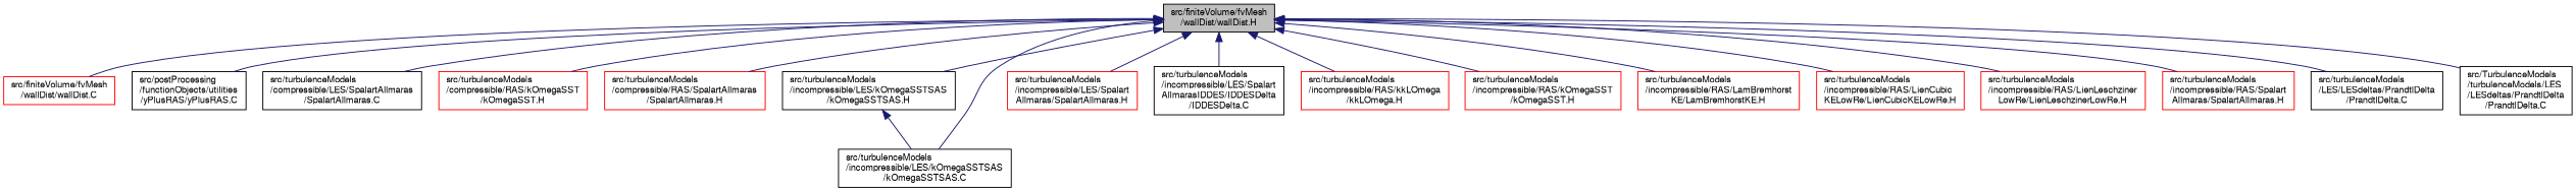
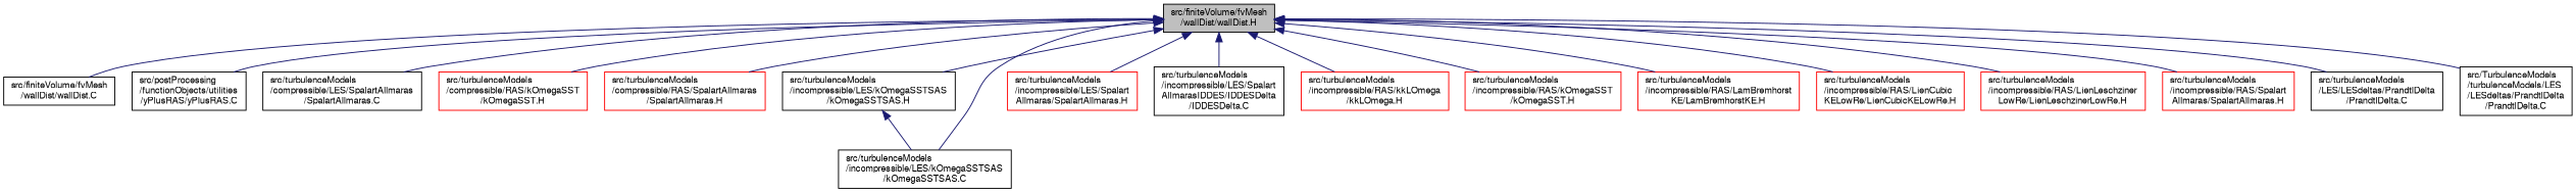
  digraph {
    node [color=black fontname=FreeSans fontsize=10 shape=record]
    edge [color=midnightblue dir=back fontname=FreeSans fontsize=10 labelfontname=FreeSans labelfontsize=10 style=solid]
    n1 [fillcolor=grey75 fontcolor=black height=0.2 label="src/finiteVolume/fvMesh\l/wallDist/wallDist.H" style=filled width=0.4]
-   n2 [color=red height=0.2 label="src/finiteVolume/fvMesh\l/wallDist/wallDist.C" width=0.4]
+   n2 [height=0.2 label="src/finiteVolume/fvMesh\l/wallDist/wallDist.C" width=0.4]
    n3 [height=0.2 label="src/postProcessing\l/functionObjects/utilities\l/yPlusRAS/yPlusRAS.C" width=0.4]
    n4 [height=0.2 label="src/turbulenceModels\l/compressible/LES/SpalartAllmaras\l/SpalartAllmaras.C" width=0.4]
    n5 [color=red height=0.2 label="src/turbulenceModels\l/compressible/RAS/kOmegaSST\l/kOmegaSST.H" width=0.4]
    n6 [color=red height=0.2 label="src/turbulenceModels\l/compressible/RAS/SpalartAllmaras\l/SpalartAllmaras.H" width=0.4]
    n7 [height=0.2 label="src/turbulenceModels\l/incompressible/LES/kOmegaSSTSAS\l/kOmegaSSTSAS.H" width=0.4]
    n8 [height=0.2 label="src/turbulenceModels\l/incompressible/LES/kOmegaSSTSAS\l/kOmegaSSTSAS.C" width=0.4]
    n9 [color=red height=0.2 label="src/turbulenceModels\l/incompressible/LES/Spalart\lAllmaras/SpalartAllmaras.H" width=0.4]
    n10 [height=0.2 label="src/turbulenceModels\l/incompressible/LES/Spalart\lAllmarasIDDES/IDDESDelta\l/IDDESDelta.C" width=0.4]
    n11 [color=red height=0.2 label="src/turbulenceModels\l/incompressible/RAS/kkLOmega\l/kkLOmega.H" width=0.4]
    n12 [color=red height=0.2 label="src/turbulenceModels\l/incompressible/RAS/kOmegaSST\l/kOmegaSST.H" width=0.4]
    n13 [color=red height=0.2 label="src/turbulenceModels\l/incompressible/RAS/LamBremhorst\lKE/LamBremhorstKE.H" width=0.4]
    n14 [color=red height=0.2 label="src/turbulenceModels\l/incompressible/RAS/LienCubic\lKELowRe/LienCubicKELowRe.H" width=0.4]
    n15 [color=red height=0.2 label="src/turbulenceModels\l/incompressible/RAS/LienLeschziner\lLowRe/LienLeschzinerLowRe.H" width=0.4]
    n16 [color=red height=0.2 label="src/turbulenceModels\l/incompressible/RAS/Spalart\lAllmaras/SpalartAllmaras.H" width=0.4]
    n17 [height=0.2 label="src/turbulenceModels\l/LES/LESdeltas/PrandtlDelta\l/PrandtlDelta.C" width=0.4]
    n18 [height=0.2 label="src/TurbulenceModels\l/turbulenceModels/LES\l/LESdeltas/PrandtlDelta\l/PrandtlDelta.C" width=0.4]
    n1 -> n2
    n1 -> n3
    n1 -> n4
    n1 -> n5
    n1 -> n6
    n1 -> n7
    n1 -> n8
    n1 -> n9
    n1 -> n10
    n1 -> n11
    n1 -> n12
    n1 -> n13
    n1 -> n14
    n1 -> n15
    n1 -> n16
    n1 -> n17
    n1 -> n18
    n7 -> n8
  }
